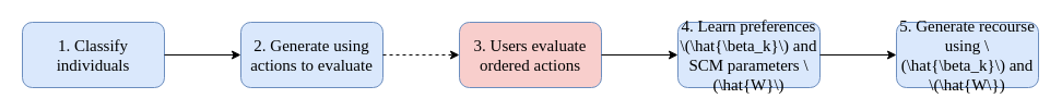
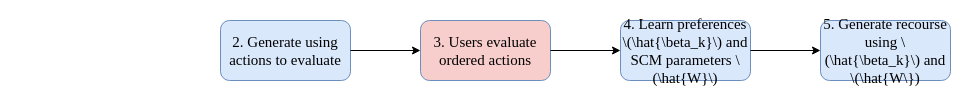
  <mxCell id="0" />
  <mxCell id="1" parent="0" />
- <mxCell id="2" value="1. Classify individuals" style="rounded=1;whiteSpace=wrap;html=1;fillColor=#dae8fc;strokeColor=#6c8ebf;fontSize=15;fontFamily=cmf10;" parent="1" vertex="1"><mxGeometry width="130" height="60" as="geometry" x="20" y="20" /></mxCell>
- <mxCell id="3" value="" style="endArrow=classic;html=1;rounded=1;exitX=1;exitY=0.5;exitDx=0;exitDy=0;entryX=0;entryY=0.5;entryDx=0;entryDy=0;" parent="1" source="2" target="4" edge="1"><mxGeometry width="50" height="50" relative="1" as="geometry"><mxPoint x="260" y="125" as="sourcePoint" /><mxPoint x="260" y="100" as="targetPoint" /></mxGeometry></mxCell>
  <mxCell id="4" value="2. Generate using actions to evaluate" style="rounded=1;whiteSpace=wrap;html=1;fillColor=#dae8fc;strokeColor=#6c8ebf;fontSize=15;fontFamily=cmf10;" parent="1" vertex="1"><mxGeometry x="220" width="130" height="60" as="geometry" y="20" /></mxCell>
  <mxCell id="5" value="3. Users evaluate ordered actions" style="rounded=1;whiteSpace=wrap;html=1;fillColor=#f8cecc;strokeColor=#6c8ebf;fontSize=15;fontFamily=cmf10;" parent="1" vertex="1"><mxGeometry x="420" width="130" height="60" as="geometry" y="20" /></mxCell>
  <mxCell id="6" value="4. Learn preferences \(\hat{\beta_k}\) and SCM parameters \(\hat{W}\)" style="rounded=1;whiteSpace=wrap;html=1;fillColor=#dae8fc;strokeColor=#6c8ebf;fontSize=15;fontFamily=cmf10;" parent="1" vertex="1"><mxGeometry x="620" width="130" height="60" as="geometry" y="20" /></mxCell>
  <mxCell id="7" value="5. Generate recourse using \(\hat{\beta_k}\) and \(\hat{W\})" style="rounded=1;whiteSpace=wrap;html=1;fillColor=#dae8fc;strokeColor=#6c8ebf;fontSize=15;fontFamily=cmf10;" parent="1" vertex="1"><mxGeometry x="820" width="130" height="60" as="geometry" y="20" /></mxCell>
- <mxCell id="8" value="" style="endArrow=classic;html=1;rounded=1;exitX=1;exitY=0.5;exitDx=0;exitDy=0;entryX=0;entryY=0.5;entryDx=0;entryDy=0;dashed=1;" parent="1" source="4" target="5" edge="1"><mxGeometry width="50" height="50" relative="1" as="geometry"><mxPoint x="490" y="300" as="sourcePoint" /><mxPoint x="540" y="250" as="targetPoint" /></mxGeometry></mxCell>
+ <mxCell id="8" value="" style="endArrow=classic;html=1;rounded=1;exitX=1;exitY=0.5;exitDx=0;exitDy=0;entryX=0;entryY=0.5;entryDx=0;entryDy=0;" parent="1" source="4" target="5" edge="1"><mxGeometry width="50" height="50" relative="1" as="geometry"><mxPoint x="490" y="300" as="sourcePoint" /><mxPoint x="540" y="250" as="targetPoint" /></mxGeometry></mxCell>
  <mxCell id="9" value="" style="endArrow=classic;html=1;rounded=1;exitX=1;exitY=0.5;exitDx=0;exitDy=0;entryX=0;entryY=0.5;entryDx=0;entryDy=0;" parent="1" source="5" target="6" edge="1"><mxGeometry width="50" height="50" relative="1" as="geometry"><mxPoint x="490" y="300" as="sourcePoint" /><mxPoint x="540" y="250" as="targetPoint" /></mxGeometry></mxCell>
  <mxCell id="10" value="" style="endArrow=classic;html=1;rounded=1;exitX=1;exitY=0.5;exitDx=0;exitDy=0;entryX=0;entryY=0.5;entryDx=0;entryDy=0;" parent="1" source="6" target="7" edge="1"><mxGeometry width="50" height="50" relative="1" as="geometry"><mxPoint x="490" y="300" as="sourcePoint" /><mxPoint x="540" y="250" as="targetPoint" /></mxGeometry></mxCell>
